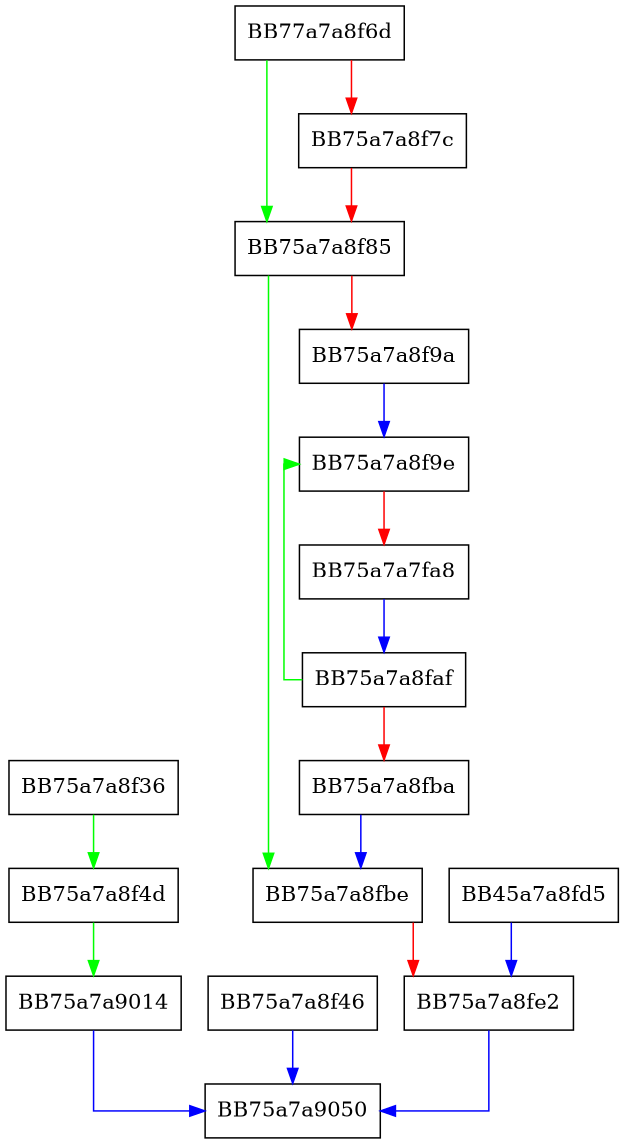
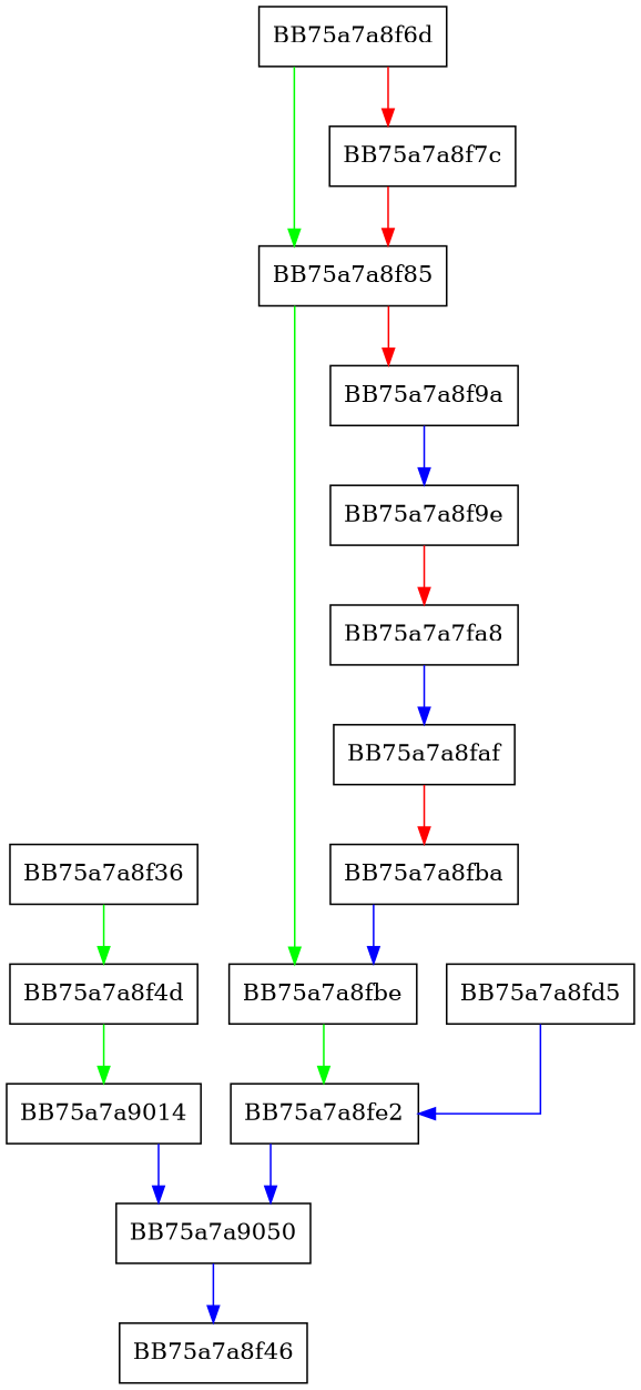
  digraph {
    splines=ortho
    node [shape=box]
    edge [color=blue]
    n1 [label=BB75a7a8f36]
    BB75a7a8f4d
    BB75a7a9014
    n4 [label=BB75a7a9050]
    n5 [label=BB75a7a8f85]
-   BB75a7a8f6d [label=BB77a7a8f6d]
+   BB75a7a8f6d
    BB75a7a8f7c
    BB75a7a8f46
    BB75a7a8fbe
    BB75a7a8f9a
    BB75a7a8fe2
    BB75a7a8f9e
-   BB75a7a8fd5 [label=BB45a7a8fd5]
+   BB75a7a8fd5
    n14 [label=BB75a7a7fa8]
    BB75a7a8faf
    BB75a7a8fba
    n1 -> BB75a7a8f4d [color=green]
    BB75a7a8f4d -> BB75a7a9014 [color=green]
    BB75a7a9014 -> n4
    n5 -> BB75a7a8fbe [color=green]
    n5 -> BB75a7a8f9a [color=red]
    BB75a7a8f6d -> n5 [color=green]
    BB75a7a8f6d -> BB75a7a8f7c [color=red]
    BB75a7a8f7c -> n5 [color=red]
-   BB75a7a8f46 -> n4
-   BB75a7a8fbe -> BB75a7a8fe2 [color=red]
+   n4 -> BB75a7a8f46
+   BB75a7a8fbe -> BB75a7a8fe2 [color=green]
    BB75a7a8f9a -> BB75a7a8f9e
    BB75a7a8fe2 -> n4
    BB75a7a8f9e -> n14 [color=red]
    BB75a7a8fd5 -> BB75a7a8fe2
    n14 -> BB75a7a8faf
-   BB75a7a8faf -> BB75a7a8f9e [color=green]
    BB75a7a8faf -> BB75a7a8fba [color=red]
    BB75a7a8fba -> BB75a7a8fbe
  }
